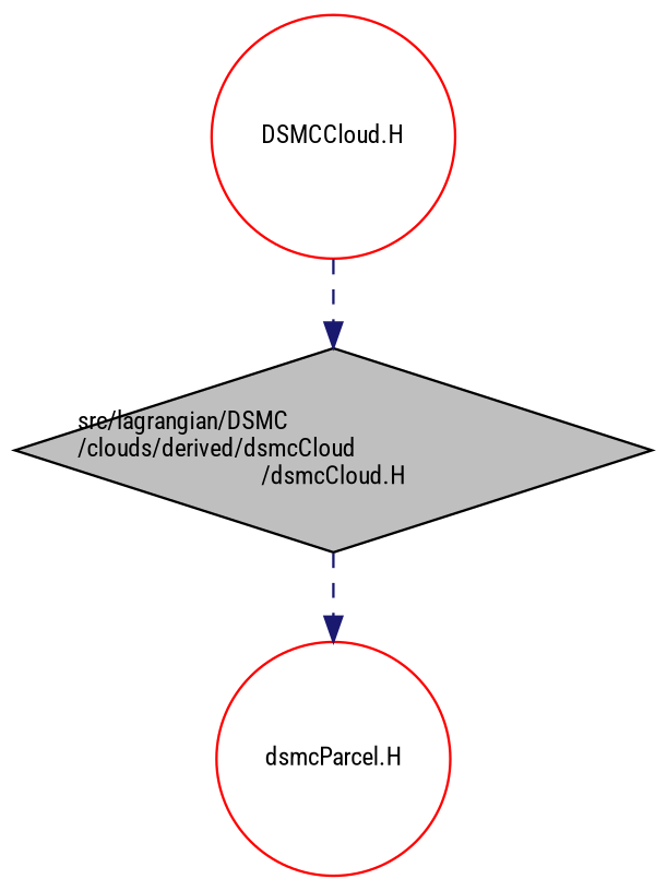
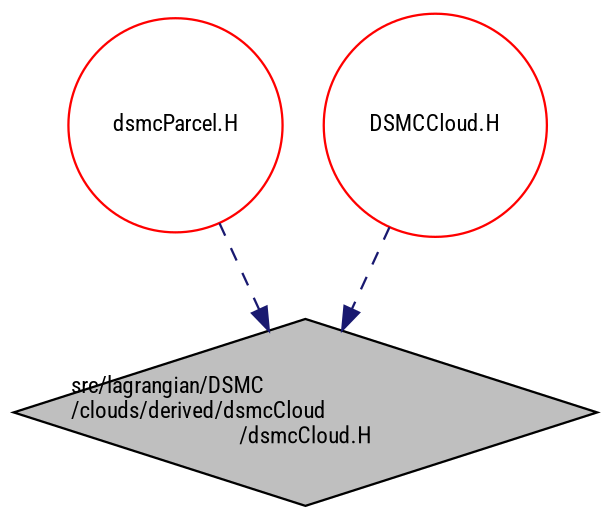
  digraph {
    fontname="Roboto Condensed"
    node [color=red fontname="Roboto Condensed" fontsize=10 shape=circle]
    edge [color=midnightblue fontname="Roboto Condensed" fontsize=10 labelfontname=Helvetica labelfontsize=10 style=dashed]
    n1 [color=black fillcolor=grey75 fontcolor=black height=0.2 label="src/lagrangian/DSMC\l/clouds/derived/dsmcCloud\l/dsmcCloud.H" shape=diamond style=filled width=0.4]
    n2 [height=0.2 label="dsmcParcel.H" width=0.4]
    n3 [height=0.2 label="DSMCCloud.H" width=0.4]
-   n1 -> n2
+   n2 -> n1
    n3 -> n1
  }
